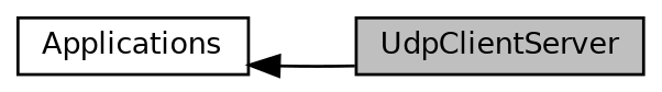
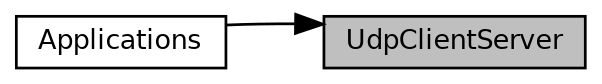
  digraph {
    rankdir=LR
    node [color=black fontname=Helvetica fontsize=10 shape=box style=filled]
    n1 [fillcolor=white height=0.2 label=Applications width=0.4]
    n2 [fillcolor=grey75 fontcolor=black height=0.2 label=UdpClientServer width=0.4]
-   n1 -> n2 [dir=back fontname=Helvetica fontsize=10 labelfontname=Helvetica labelfontsize=10 shape=plaintext style=solid]
+   n2 -> n1 [dir=back fontname=Helvetica fontsize=10 labelfontname=Helvetica labelfontsize=10 shape=plaintext style=solid]
  }
